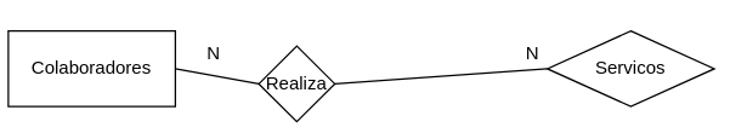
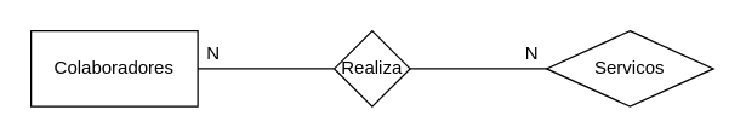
  <mxCell id="0" />
  <mxCell id="1" parent="0" />
- <mxCell id="2" value="Colaboradores" style="rounded=0;whiteSpace=wrap;html=1;" vertex="1" parent="1"><mxGeometry x="5" y="20" width="110" height="50" as="geometry" /></mxCell>
- <mxCell id="3" value="Realiza" style="rhombus;whiteSpace=wrap;html=1;" vertex="1" parent="1"><mxGeometry x="170" y="30" width="50" height="50" as="geometry" /></mxCell>
+ <mxCell id="2" value="Colaboradores" style="rounded=0;whiteSpace=wrap;html=1;" vertex="1" parent="1"><mxGeometry x="20" y="20" width="110" height="50" as="geometry" /></mxCell>
+ <mxCell id="3" value="Realiza" style="rhombus;whiteSpace=wrap;html=1;" vertex="1" parent="1"><mxGeometry x="220" y="20" width="50" height="50" as="geometry" /></mxCell>
  <mxCell id="4" value="Servicos" style="rhombus;whiteSpace=wrap;html=1;" vertex="1" parent="1"><mxGeometry x="360" y="20" width="110" height="50" as="geometry" /></mxCell>
  <mxCell id="5" value="" style="endArrow=none;html=1;entryX=1;entryY=0.5;entryDx=0;entryDy=0;exitX=0;exitY=0.5;exitDx=0;exitDy=0;" edge="1" parent="1" source="3" target="2"><mxGeometry width="50" height="50" relative="1" as="geometry"><mxPoint x="20" y="140" as="sourcePoint" /><mxPoint x="70" y="90" as="targetPoint" /></mxGeometry></mxCell>
  <mxCell id="6" value="" style="endArrow=none;html=1;exitX=0;exitY=0.5;exitDx=0;exitDy=0;entryX=1;entryY=0.5;entryDx=0;entryDy=0;" edge="1" parent="1" source="4" target="3"><mxGeometry width="50" height="50" relative="1" as="geometry"><mxPoint x="353" y="44" as="sourcePoint" /><mxPoint x="290" y="60" as="targetPoint" /></mxGeometry></mxCell>
  <mxCell id="7" value="N" style="text;html=1;resizable=0;autosize=1;align=center;verticalAlign=middle;points=[];fillColor=none;strokeColor=none;rounded=0;" vertex="1" parent="1"><mxGeometry x="340" y="25" width="20" height="20" as="geometry" /></mxCell>
  <mxCell id="8" value="N" style="text;html=1;resizable=0;autosize=1;align=center;verticalAlign=middle;points=[];fillColor=none;strokeColor=none;rounded=0;" vertex="1" parent="1"><mxGeometry x="130" y="25" width="20" height="20" as="geometry" /></mxCell>
